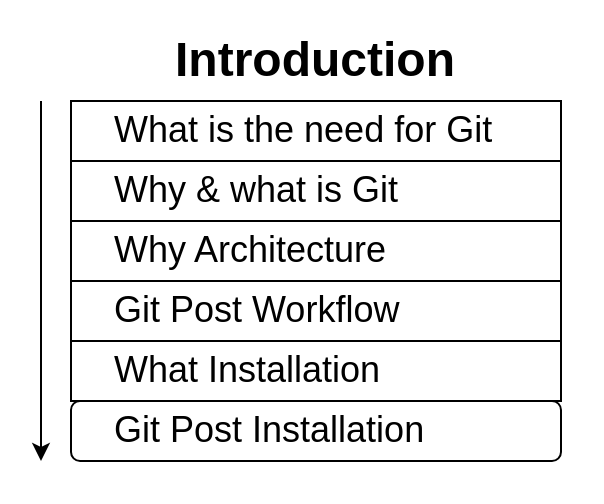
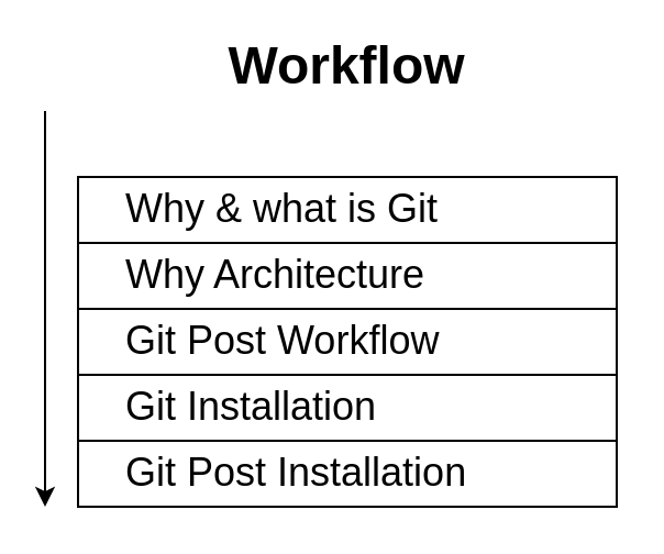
  <mxCell id="0" />
  <mxCell id="1" parent="0" />
  <mxCell id="2" value="" style="endArrow=classic;html=1;fontFamily=Helvetica;fontSize=18;fontColor=#FFFFFF;" parent="1" edge="1"><mxGeometry width="50" height="50" relative="1" as="geometry"><mxPoint x="20" y="50" as="sourcePoint" /><mxPoint x="20" y="230" as="targetPoint" /></mxGeometry></mxCell>
  <mxCell id="3" value="" style="group" vertex="1" connectable="0" parent="1"><mxGeometry x="35" y="20" width="245" height="210" as="geometry" /></mxCell>
- <mxCell id="4" value="Introduction" style="text;html=1;strokeColor=none;fillColor=none;align=center;verticalAlign=middle;whiteSpace=wrap;rounded=0;fontSize=24;fontStyle=1;fontFamily=Helvetica;" parent="3" vertex="1"><mxGeometry x="19.942" width="205.116" height="20" as="geometry" /></mxCell>
+ <mxCell id="4" value="Workflow" style="text;html=1;strokeColor=none;fillColor=none;align=center;verticalAlign=middle;whiteSpace=wrap;rounded=0;fontSize=24;fontStyle=1;fontFamily=Helvetica;" parent="3" vertex="1"><mxGeometry x="19.942" width="205.116" height="20" as="geometry" /></mxCell>
  <mxCell id="5" value="Why &amp;amp; what is Git" style="rounded=0;whiteSpace=wrap;html=1;align=left;spacingLeft=20;fontSize=18;" parent="3" vertex="1"><mxGeometry y="60" width="245" height="30" as="geometry" /></mxCell>
  <mxCell id="6" value="Why Architecture" style="rounded=0;whiteSpace=wrap;html=1;align=left;spacingLeft=20;fontSize=18;" parent="3" vertex="1"><mxGeometry y="90" width="245" height="30" as="geometry" /></mxCell>
  <mxCell id="7" value="Git Post Workflow" style="rounded=0;whiteSpace=wrap;html=1;align=left;spacingLeft=20;fontSize=18;" parent="3" vertex="1"><mxGeometry y="120" width="245" height="30" as="geometry" /></mxCell>
- <mxCell id="8" value="What Installation" style="rounded=0;whiteSpace=wrap;html=1;align=left;spacingLeft=20;fontSize=18;" parent="3" vertex="1"><mxGeometry y="150" width="245" height="30" as="geometry" /></mxCell>
- <mxCell id="9" value="Git Post Installation" style="whiteSpace=wrap;html=1;align=left;spacingLeft=20;fontSize=18;rounded=1;" parent="3" vertex="1"><mxGeometry y="180" width="245" height="30" as="geometry" /></mxCell>
- <mxCell id="10" value="What is the need for Git" style="rounded=0;whiteSpace=wrap;html=1;align=left;spacingLeft=20;fontSize=18;fillColor=none;" parent="3" vertex="1"><mxGeometry y="30" width="245" height="30" as="geometry" /></mxCell>
+ <mxCell id="8" value="Git Installation" style="rounded=0;whiteSpace=wrap;html=1;align=left;spacingLeft=20;fontSize=18;" parent="3" vertex="1"><mxGeometry y="150" width="245" height="30" as="geometry" /></mxCell>
+ <mxCell id="9" value="Git Post Installation" style="rounded=0;whiteSpace=wrap;html=1;align=left;spacingLeft=20;fontSize=18;" parent="3" vertex="1"><mxGeometry y="180" width="245" height="30" as="geometry" /></mxCell>
